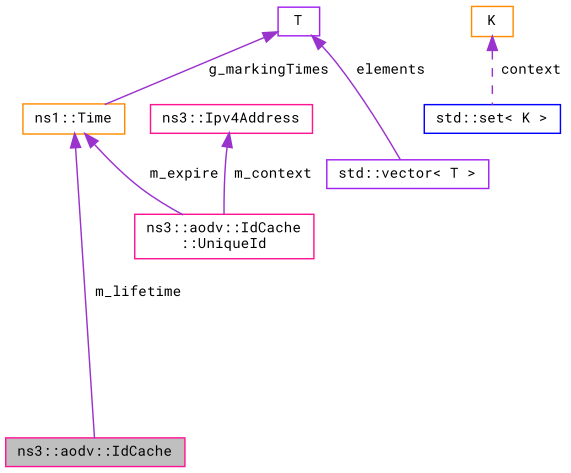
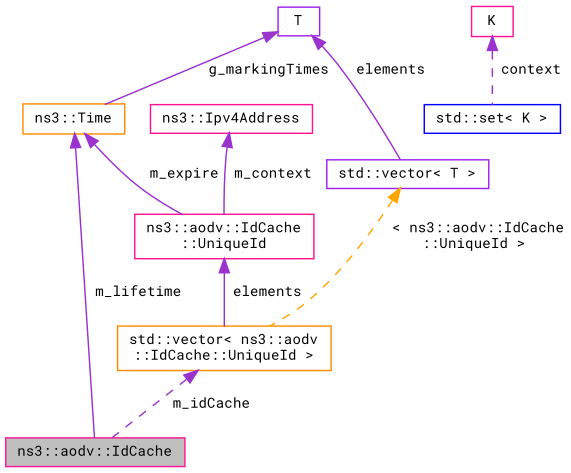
  digraph {
    fontname="Roboto Mono"
    node [color=deeppink fillcolor=white fontname="Roboto Mono" fontsize=10 shape=record style=filled]
    edge [color=darkorchid3 dir=back fontname="Roboto Mono" fontsize=10 labelfontname=Helvetica labelfontsize=10 style=solid]
    n1 [fillcolor=grey75 fontcolor=black height=0.2 label="ns3::aodv::IdCache" width=0.4]
+   n2 [color=darkorange height=0.2 label="std::vector\< ns3::aodv\l::IdCache::UniqueId \>" width=0.4]
    n3 [height=0.2 label="ns3::aodv::IdCache\l::UniqueId" width=0.4]
-   n4 [color=darkorange height=0.2 label="ns1::Time" width=0.4]
+   n4 [color=darkorange height=0.2 label="ns3::Time" width=0.4]
    n5 [color=blue height=0.2 label="std::set\< K \>" width=0.4]
-   n6 [color=darkorange height=0.2 label=K width=0.4]
+   n6 [height=0.2 label=K width=0.4]
    n7 [height=0.2 label="ns3::Ipv4Address" width=0.4]
    n8 [color=purple height=0.2 label="std::vector\< T \>" width=0.4]
    n9 [color=purple height=0.2 label=T width=0.4]
+   n2 -> n1 [label=" m_idCache" style=dashed]
+   n3 -> n2 [label=" elements"]
    n4 -> n1 [label=" m_lifetime"]
    n4 -> n3 [label=" m_expire"]
    n6 -> n5 [label=" context" style=dashed]
    n7 -> n3 [label=" m_context"]
+   n8 -> n2 [color=orange label=" \< ns3::aodv::IdCache\l::UniqueId \>" style=dashed]
    n9 -> n4 [label=" g_markingTimes"]
    n9 -> n8 [label=" elements"]
  }
